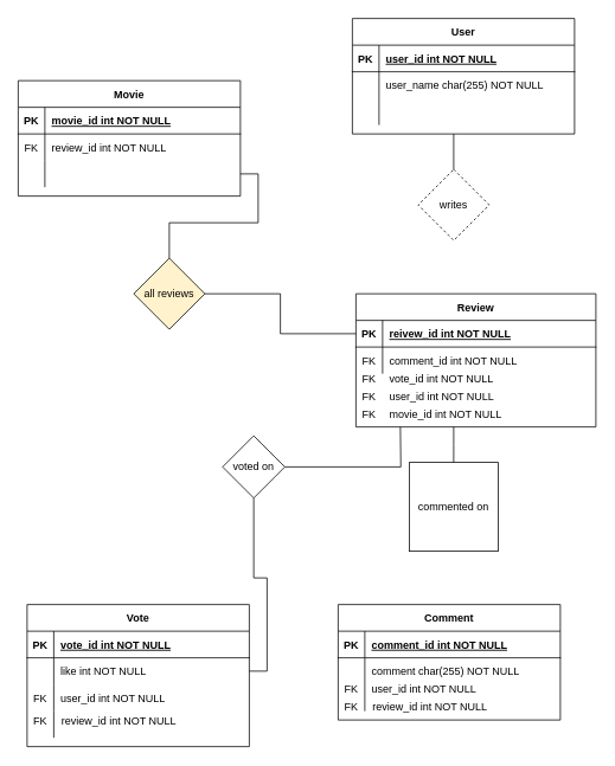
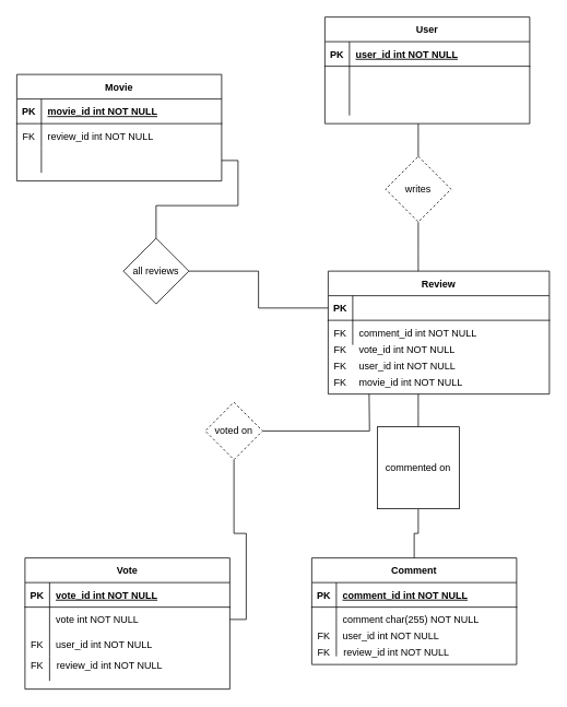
  <mxCell id="0" />
  <mxCell id="1" parent="0" />
  <mxCell id="2" value="Comment" style="shape=table;startSize=30;container=1;collapsible=1;childLayout=tableLayout;fixedRows=1;rowLines=0;fontStyle=1;align=center;resizeLast=1;" parent="1" vertex="1"><mxGeometry x="380" y="680" width="250" height="130" as="geometry" /></mxCell>
  <mxCell id="3" value="" style="shape=partialRectangle;collapsible=0;dropTarget=0;pointerEvents=0;fillColor=none;points=[[0,0.5],[1,0.5]];portConstraint=eastwest;top=0;left=0;right=0;bottom=1;" parent="2" vertex="1"><mxGeometry y="30" width="250" height="30" as="geometry" /></mxCell>
  <mxCell id="4" value="PK" style="shape=partialRectangle;overflow=hidden;connectable=0;fillColor=none;top=0;left=0;bottom=0;right=0;fontStyle=1;" parent="3" vertex="1"><mxGeometry width="30" height="30" as="geometry"><mxRectangle width="30" height="30" as="alternateBounds" /></mxGeometry></mxCell>
  <mxCell id="5" value="comment_id int NOT NULL" style="shape=partialRectangle;overflow=hidden;connectable=0;fillColor=none;top=0;left=0;bottom=0;right=0;align=left;spacingLeft=6;fontStyle=5;" parent="3" vertex="1"><mxGeometry x="30" width="220" height="30" as="geometry"><mxRectangle width="220" height="30" as="alternateBounds" /></mxGeometry></mxCell>
  <mxCell id="6" value="" style="shape=partialRectangle;collapsible=0;dropTarget=0;pointerEvents=0;fillColor=none;points=[[0,0.5],[1,0.5]];portConstraint=eastwest;top=0;left=0;right=0;bottom=0;" parent="2" vertex="1"><mxGeometry y="60" width="250" height="30" as="geometry" /></mxCell>
  <mxCell id="7" value="" style="shape=partialRectangle;overflow=hidden;connectable=0;fillColor=none;top=0;left=0;bottom=0;right=0;" parent="6" vertex="1"><mxGeometry width="30" height="30" as="geometry"><mxRectangle width="30" height="30" as="alternateBounds" /></mxGeometry></mxCell>
  <mxCell id="8" value="comment char(255) NOT NULL" style="shape=partialRectangle;overflow=hidden;connectable=0;fillColor=none;top=0;left=0;bottom=0;right=0;align=left;spacingLeft=6;" parent="6" vertex="1"><mxGeometry x="30" width="220" height="30" as="geometry"><mxRectangle width="220" height="30" as="alternateBounds" /></mxGeometry></mxCell>
  <mxCell id="9" value="" style="shape=partialRectangle;collapsible=0;dropTarget=0;pointerEvents=0;fillColor=none;points=[[0,0.5],[1,0.5]];portConstraint=eastwest;top=0;left=0;right=0;bottom=0;" parent="2" vertex="1"><mxGeometry y="90" width="250" height="30" as="geometry" /></mxCell>
  <mxCell id="10" value="" style="shape=partialRectangle;overflow=hidden;connectable=0;fillColor=none;top=0;left=0;bottom=0;right=0;" parent="9" vertex="1"><mxGeometry width="30" height="30" as="geometry"><mxRectangle width="30" height="30" as="alternateBounds" /></mxGeometry></mxCell>
  <mxCell id="11" value="" style="shape=partialRectangle;overflow=hidden;connectable=0;fillColor=none;top=0;left=0;bottom=0;right=0;align=left;spacingLeft=6;" parent="9" vertex="1"><mxGeometry x="30" width="220" height="30" as="geometry"><mxRectangle width="220" height="30" as="alternateBounds" /></mxGeometry></mxCell>
  <mxCell id="12" value="User" style="shape=table;startSize=30;container=1;collapsible=1;childLayout=tableLayout;fixedRows=1;rowLines=0;fontStyle=1;align=center;resizeLast=1;" parent="1" vertex="1"><mxGeometry x="396" y="20" width="250" height="130" as="geometry" /></mxCell>
  <mxCell id="13" value="" style="shape=partialRectangle;collapsible=0;dropTarget=0;pointerEvents=0;fillColor=none;points=[[0,0.5],[1,0.5]];portConstraint=eastwest;top=0;left=0;right=0;bottom=1;" parent="12" vertex="1"><mxGeometry y="30" width="250" height="30" as="geometry" /></mxCell>
  <mxCell id="14" value="PK" style="shape=partialRectangle;overflow=hidden;connectable=0;fillColor=none;top=0;left=0;bottom=0;right=0;fontStyle=1;" parent="13" vertex="1"><mxGeometry width="30" height="30" as="geometry"><mxRectangle width="30" height="30" as="alternateBounds" /></mxGeometry></mxCell>
  <mxCell id="15" value="user_id int NOT NULL" style="shape=partialRectangle;overflow=hidden;connectable=0;fillColor=none;top=0;left=0;bottom=0;right=0;align=left;spacingLeft=6;fontStyle=5;" parent="13" vertex="1"><mxGeometry x="30" width="220" height="30" as="geometry"><mxRectangle width="220" height="30" as="alternateBounds" /></mxGeometry></mxCell>
  <mxCell id="16" value="" style="shape=partialRectangle;collapsible=0;dropTarget=0;pointerEvents=0;fillColor=none;points=[[0,0.5],[1,0.5]];portConstraint=eastwest;top=0;left=0;right=0;bottom=0;" parent="12" vertex="1"><mxGeometry y="60" width="250" height="30" as="geometry" /></mxCell>
  <mxCell id="17" value="" style="shape=partialRectangle;overflow=hidden;connectable=0;fillColor=none;top=0;left=0;bottom=0;right=0;" parent="16" vertex="1"><mxGeometry width="30" height="30" as="geometry"><mxRectangle width="30" height="30" as="alternateBounds" /></mxGeometry></mxCell>
- <mxCell id="18" value="user_name char(255) NOT NULL" style="shape=partialRectangle;overflow=hidden;connectable=0;fillColor=none;top=0;left=0;bottom=0;right=0;align=left;spacingLeft=6;" parent="16" vertex="1"><mxGeometry x="30" width="220" height="30" as="geometry"><mxRectangle width="220" height="30" as="alternateBounds" /></mxGeometry></mxCell>
  <mxCell id="19" value="" style="shape=partialRectangle;collapsible=0;dropTarget=0;pointerEvents=0;fillColor=none;points=[[0,0.5],[1,0.5]];portConstraint=eastwest;top=0;left=0;right=0;bottom=0;" parent="12" vertex="1"><mxGeometry y="90" width="250" height="30" as="geometry" /></mxCell>
  <mxCell id="20" value="" style="shape=partialRectangle;overflow=hidden;connectable=0;fillColor=none;top=0;left=0;bottom=0;right=0;" parent="19" vertex="1"><mxGeometry width="30" height="30" as="geometry"><mxRectangle width="30" height="30" as="alternateBounds" /></mxGeometry></mxCell>
  <mxCell id="21" value="" style="shape=partialRectangle;overflow=hidden;connectable=0;fillColor=none;top=0;left=0;bottom=0;right=0;align=left;spacingLeft=6;" parent="19" vertex="1"><mxGeometry x="30" width="220" height="30" as="geometry"><mxRectangle width="220" height="30" as="alternateBounds" /></mxGeometry></mxCell>
  <mxCell id="22" value="Review" style="shape=table;startSize=30;container=1;collapsible=1;childLayout=tableLayout;fixedRows=1;rowLines=0;fontStyle=1;align=center;resizeLast=1;" parent="1" vertex="1"><mxGeometry x="400" y="330" width="270" height="150" as="geometry" /></mxCell>
  <mxCell id="23" value="" style="shape=partialRectangle;collapsible=0;dropTarget=0;pointerEvents=0;fillColor=none;points=[[0,0.5],[1,0.5]];portConstraint=eastwest;top=0;left=0;right=0;bottom=1;" parent="22" vertex="1"><mxGeometry y="30" width="270" height="30" as="geometry" /></mxCell>
  <mxCell id="24" value="PK" style="shape=partialRectangle;overflow=hidden;connectable=0;fillColor=none;top=0;left=0;bottom=0;right=0;fontStyle=1;" parent="23" vertex="1"><mxGeometry width="30" height="30" as="geometry"><mxRectangle width="30" height="30" as="alternateBounds" /></mxGeometry></mxCell>
- <mxCell id="25" value="reivew_id int NOT NULL" style="shape=partialRectangle;overflow=hidden;connectable=0;fillColor=none;top=0;left=0;bottom=0;right=0;align=left;spacingLeft=6;fontStyle=5;" parent="23" vertex="1"><mxGeometry x="30" width="240" height="30" as="geometry"><mxRectangle width="240" height="30" as="alternateBounds" /></mxGeometry></mxCell>
  <mxCell id="26" value="" style="shape=partialRectangle;collapsible=0;dropTarget=0;pointerEvents=0;fillColor=none;points=[[0,0.5],[1,0.5]];portConstraint=eastwest;top=0;left=0;right=0;bottom=0;" parent="22" vertex="1"><mxGeometry y="60" width="270" height="30" as="geometry" /></mxCell>
  <mxCell id="27" value="FK" style="shape=partialRectangle;overflow=hidden;connectable=0;fillColor=none;top=0;left=0;bottom=0;right=0;" parent="26" vertex="1"><mxGeometry width="30" height="30" as="geometry"><mxRectangle width="30" height="30" as="alternateBounds" /></mxGeometry></mxCell>
  <mxCell id="28" value="comment_id int NOT NULL" style="shape=partialRectangle;overflow=hidden;connectable=0;fillColor=none;top=0;left=0;bottom=0;right=0;align=left;spacingLeft=6;" parent="26" vertex="1"><mxGeometry x="30" width="240" height="30" as="geometry"><mxRectangle width="240" height="30" as="alternateBounds" /></mxGeometry></mxCell>
  <mxCell id="29" value="Vote" style="shape=table;startSize=30;container=1;collapsible=1;childLayout=tableLayout;fixedRows=1;rowLines=0;fontStyle=1;align=center;resizeLast=1;" parent="1" vertex="1"><mxGeometry x="30" y="680" width="250" height="160" as="geometry" /></mxCell>
  <mxCell id="30" value="" style="shape=partialRectangle;collapsible=0;dropTarget=0;pointerEvents=0;fillColor=none;points=[[0,0.5],[1,0.5]];portConstraint=eastwest;top=0;left=0;right=0;bottom=1;" parent="29" vertex="1"><mxGeometry y="30" width="250" height="30" as="geometry" /></mxCell>
  <mxCell id="31" value="PK" style="shape=partialRectangle;overflow=hidden;connectable=0;fillColor=none;top=0;left=0;bottom=0;right=0;fontStyle=1;" parent="30" vertex="1"><mxGeometry width="30" height="30" as="geometry"><mxRectangle width="30" height="30" as="alternateBounds" /></mxGeometry></mxCell>
  <mxCell id="32" value="vote_id int NOT NULL" style="shape=partialRectangle;overflow=hidden;connectable=0;fillColor=none;top=0;left=0;bottom=0;right=0;align=left;spacingLeft=6;fontStyle=5;" parent="30" vertex="1"><mxGeometry x="30" width="220" height="30" as="geometry"><mxRectangle width="220" height="30" as="alternateBounds" /></mxGeometry></mxCell>
  <mxCell id="33" value="" style="shape=partialRectangle;collapsible=0;dropTarget=0;pointerEvents=0;fillColor=none;points=[[0,0.5],[1,0.5]];portConstraint=eastwest;top=0;left=0;right=0;bottom=0;" parent="29" vertex="1"><mxGeometry y="60" width="250" height="30" as="geometry" /></mxCell>
  <mxCell id="34" value="" style="shape=partialRectangle;overflow=hidden;connectable=0;fillColor=none;top=0;left=0;bottom=0;right=0;" parent="33" vertex="1"><mxGeometry width="30" height="30" as="geometry"><mxRectangle width="30" height="30" as="alternateBounds" /></mxGeometry></mxCell>
- <mxCell id="35" value="like int NOT NULL " style="shape=partialRectangle;overflow=hidden;connectable=0;fillColor=none;top=0;left=0;bottom=0;right=0;align=left;spacingLeft=6;" parent="33" vertex="1"><mxGeometry x="30" width="220" height="30" as="geometry"><mxRectangle width="220" height="30" as="alternateBounds" /></mxGeometry></mxCell>
+ <mxCell id="35" value="vote int NOT NULL " style="shape=partialRectangle;overflow=hidden;connectable=0;fillColor=none;top=0;left=0;bottom=0;right=0;align=left;spacingLeft=6;" parent="33" vertex="1"><mxGeometry x="30" width="220" height="30" as="geometry"><mxRectangle width="220" height="30" as="alternateBounds" /></mxGeometry></mxCell>
  <mxCell id="36" value="" style="shape=partialRectangle;collapsible=0;dropTarget=0;pointerEvents=0;fillColor=none;points=[[0,0.5],[1,0.5]];portConstraint=eastwest;top=0;left=0;right=0;bottom=0;" parent="29" vertex="1"><mxGeometry y="90" width="250" height="30" as="geometry" /></mxCell>
  <mxCell id="37" value="" style="shape=partialRectangle;overflow=hidden;connectable=0;fillColor=none;top=0;left=0;bottom=0;right=0;" parent="36" vertex="1"><mxGeometry width="30" height="30" as="geometry"><mxRectangle width="30" height="30" as="alternateBounds" /></mxGeometry></mxCell>
  <mxCell id="38" value="user_id int NOT NULL" style="shape=partialRectangle;overflow=hidden;connectable=0;fillColor=none;top=0;left=0;bottom=0;right=0;align=left;spacingLeft=6;" parent="36" vertex="1"><mxGeometry x="30" width="220" height="30" as="geometry"><mxRectangle width="220" height="30" as="alternateBounds" /></mxGeometry></mxCell>
  <mxCell id="39" value="" style="shape=partialRectangle;collapsible=0;dropTarget=0;pointerEvents=0;fillColor=none;points=[[0,0.5],[1,0.5]];portConstraint=eastwest;top=0;left=0;right=0;bottom=0;" parent="29" vertex="1"><mxGeometry y="120" width="250" height="30" as="geometry" /></mxCell>
  <mxCell id="40" value="" style="shape=partialRectangle;overflow=hidden;connectable=0;fillColor=none;top=0;left=0;bottom=0;right=0;" parent="39" vertex="1"><mxGeometry width="30" height="30" as="geometry"><mxRectangle width="30" height="30" as="alternateBounds" /></mxGeometry></mxCell>
  <mxCell id="41" value="" style="shape=partialRectangle;overflow=hidden;connectable=0;fillColor=none;top=0;left=0;bottom=0;right=0;align=left;spacingLeft=6;" parent="39" vertex="1"><mxGeometry x="30" width="220" height="30" as="geometry"><mxRectangle width="220" height="30" as="alternateBounds" /></mxGeometry></mxCell>
  <mxCell id="42" value="FK" style="shape=partialRectangle;overflow=hidden;connectable=0;fillColor=none;top=0;left=0;bottom=0;right=0;" parent="1" vertex="1"><mxGeometry x="400" y="410" width="30" height="30" as="geometry"><mxRectangle width="30" height="30" as="alternateBounds" /></mxGeometry></mxCell>
  <mxCell id="43" value="vote_id int NOT NULL" style="shape=partialRectangle;overflow=hidden;connectable=0;fillColor=none;top=0;left=0;bottom=0;right=0;align=left;spacingLeft=6;" parent="1" vertex="1"><mxGeometry x="430" y="410" width="225" height="30" as="geometry"><mxRectangle width="225" height="30" as="alternateBounds" /></mxGeometry></mxCell>
  <mxCell id="44" style="edgeStyle=orthogonalEdgeStyle;rounded=0;orthogonalLoop=1;jettySize=auto;html=1;endArrow=none;endFill=0;" parent="1" source="46" edge="1"><mxGeometry relative="1" as="geometry"><mxPoint x="510" y="480" as="targetPoint" /></mxGeometry></mxCell>
+ <mxCell id="45" style="edgeStyle=orthogonalEdgeStyle;rounded=0;orthogonalLoop=1;jettySize=auto;html=1;entryX=0.5;entryY=0;entryDx=0;entryDy=0;endArrow=none;endFill=0;" parent="1" source="46" target="2" edge="1"><mxGeometry relative="1" as="geometry" /></mxCell>
  <mxCell id="46" value="commented on" style="whiteSpace=wrap;html=1;rounded=0;" parent="1" vertex="1"><mxGeometry x="460" y="520" width="100" height="100" as="geometry" /></mxCell>
  <mxCell id="47" style="edgeStyle=orthogonalEdgeStyle;rounded=0;orthogonalLoop=1;jettySize=auto;html=1;endArrow=none;endFill=0;" parent="1" source="49" target="33" edge="1"><mxGeometry relative="1" as="geometry"><mxPoint x="90" y="405" as="targetPoint" /></mxGeometry></mxCell>
  <mxCell id="48" style="edgeStyle=orthogonalEdgeStyle;rounded=0;orthogonalLoop=1;jettySize=auto;html=1;endArrow=none;endFill=0;" parent="1" source="49" edge="1"><mxGeometry relative="1" as="geometry"><mxPoint x="450" y="480" as="targetPoint" /></mxGeometry></mxCell>
- <mxCell id="49" value="voted on" style="rhombus;whiteSpace=wrap;html=1;" parent="1" vertex="1"><mxGeometry x="250" y="490" width="70" height="70" as="geometry" /></mxCell>
+ <mxCell id="49" value="voted on" style="rhombus;whiteSpace=wrap;html=1;dashed=1;" parent="1" vertex="1"><mxGeometry x="250" y="490" width="70" height="70" as="geometry" /></mxCell>
  <mxCell id="50" value="FK" style="shape=partialRectangle;overflow=hidden;connectable=0;fillColor=none;top=0;left=0;bottom=0;right=0;" parent="1" vertex="1"><mxGeometry x="380" y="760" width="30" height="30" as="geometry"><mxRectangle width="30" height="30" as="alternateBounds" /></mxGeometry></mxCell>
  <mxCell id="51" value="user_id int NOT NULL" style="shape=partialRectangle;overflow=hidden;connectable=0;fillColor=none;top=0;left=0;bottom=0;right=0;align=left;spacingLeft=6;" parent="1" vertex="1"><mxGeometry x="410" y="760" width="220" height="30" as="geometry"><mxRectangle width="220" height="30" as="alternateBounds" /></mxGeometry></mxCell>
  <mxCell id="52" value="FK" style="shape=partialRectangle;overflow=hidden;connectable=0;fillColor=none;top=0;left=0;bottom=0;right=0;" parent="1" vertex="1"><mxGeometry x="30" y="770" width="30" height="30" as="geometry"><mxRectangle width="30" height="30" as="alternateBounds" /></mxGeometry></mxCell>
  <mxCell id="53" style="edgeStyle=orthogonalEdgeStyle;rounded=0;orthogonalLoop=1;jettySize=auto;html=1;endArrow=none;endFill=0;" parent="1" source="55" edge="1"><mxGeometry relative="1" as="geometry"><mxPoint x="510" y="150" as="targetPoint" /></mxGeometry></mxCell>
+ <mxCell id="54" style="edgeStyle=orthogonalEdgeStyle;rounded=0;orthogonalLoop=1;jettySize=auto;html=1;endArrow=none;endFill=0;" parent="1" source="55" target="22" edge="1"><mxGeometry relative="1" as="geometry"><Array as="points"><mxPoint x="510" y="310" /><mxPoint x="510" y="310" /></Array></mxGeometry></mxCell>
  <mxCell id="55" value="writes" style="rhombus;whiteSpace=wrap;html=1;dashed=1;" parent="1" vertex="1"><mxGeometry x="470" y="190" width="80" height="80" as="geometry" /></mxCell>
  <mxCell id="56" value="FK" style="shape=partialRectangle;overflow=hidden;connectable=0;fillColor=none;top=0;left=0;bottom=0;right=0;" parent="1" vertex="1"><mxGeometry x="400" y="430" width="30" height="30" as="geometry"><mxRectangle width="30" height="30" as="alternateBounds" /></mxGeometry></mxCell>
  <mxCell id="57" value="user_id int NOT NULL" style="shape=partialRectangle;overflow=hidden;connectable=0;fillColor=none;top=0;left=0;bottom=0;right=0;align=left;spacingLeft=6;" parent="1" vertex="1"><mxGeometry x="430" y="430" width="240" height="30" as="geometry"><mxRectangle width="225" height="30" as="alternateBounds" /></mxGeometry></mxCell>
  <mxCell id="58" style="edgeStyle=orthogonalEdgeStyle;rounded=0;orthogonalLoop=1;jettySize=auto;html=1;entryX=0;entryY=0.5;entryDx=0;entryDy=0;endArrow=none;endFill=0;" parent="1" source="59" target="23" edge="1"><mxGeometry relative="1" as="geometry" /></mxCell>
- <mxCell id="59" value="all reviews" style="rhombus;whiteSpace=wrap;html=1;fillColor=#fff2cc;" parent="1" vertex="1"><mxGeometry x="150" y="290" width="80" height="80" as="geometry" /></mxCell>
+ <mxCell id="59" value="all reviews" style="rhombus;whiteSpace=wrap;html=1;" parent="1" vertex="1"><mxGeometry x="150" y="290" width="80" height="80" as="geometry" /></mxCell>
  <mxCell id="60" value="Movie" style="shape=table;startSize=30;container=1;collapsible=1;childLayout=tableLayout;fixedRows=1;rowLines=0;fontStyle=1;align=center;resizeLast=1;" parent="1" vertex="1"><mxGeometry x="20" y="90" width="250" height="130" as="geometry" /></mxCell>
  <mxCell id="61" value="" style="shape=partialRectangle;collapsible=0;dropTarget=0;pointerEvents=0;fillColor=none;points=[[0,0.5],[1,0.5]];portConstraint=eastwest;top=0;left=0;right=0;bottom=1;" parent="60" vertex="1"><mxGeometry y="30" width="250" height="30" as="geometry" /></mxCell>
  <mxCell id="62" value="PK" style="shape=partialRectangle;overflow=hidden;connectable=0;fillColor=none;top=0;left=0;bottom=0;right=0;fontStyle=1;" parent="61" vertex="1"><mxGeometry width="30" height="30" as="geometry"><mxRectangle width="30" height="30" as="alternateBounds" /></mxGeometry></mxCell>
  <mxCell id="63" value="movie_id int NOT NULL" style="shape=partialRectangle;overflow=hidden;connectable=0;fillColor=none;top=0;left=0;bottom=0;right=0;align=left;spacingLeft=6;fontStyle=5;" parent="61" vertex="1"><mxGeometry x="30" width="220" height="30" as="geometry"><mxRectangle width="220" height="30" as="alternateBounds" /></mxGeometry></mxCell>
  <mxCell id="64" value="" style="shape=partialRectangle;collapsible=0;dropTarget=0;pointerEvents=0;fillColor=none;points=[[0,0.5],[1,0.5]];portConstraint=eastwest;top=0;left=0;right=0;bottom=0;" parent="60" vertex="1"><mxGeometry y="60" width="250" height="30" as="geometry" /></mxCell>
  <mxCell id="65" value="" style="shape=partialRectangle;overflow=hidden;connectable=0;fillColor=none;top=0;left=0;bottom=0;right=0;" parent="64" vertex="1"><mxGeometry width="30" height="30" as="geometry"><mxRectangle width="30" height="30" as="alternateBounds" /></mxGeometry></mxCell>
  <mxCell id="66" value="review_id int NOT NULL" style="shape=partialRectangle;overflow=hidden;connectable=0;fillColor=none;top=0;left=0;bottom=0;right=0;align=left;spacingLeft=6;" parent="64" vertex="1"><mxGeometry x="30" width="220" height="30" as="geometry"><mxRectangle width="220" height="30" as="alternateBounds" /></mxGeometry></mxCell>
  <mxCell id="67" value="" style="shape=partialRectangle;collapsible=0;dropTarget=0;pointerEvents=0;fillColor=none;points=[[0,0.5],[1,0.5]];portConstraint=eastwest;top=0;left=0;right=0;bottom=0;" parent="60" vertex="1"><mxGeometry y="90" width="250" height="30" as="geometry" /></mxCell>
  <mxCell id="68" value="" style="shape=partialRectangle;overflow=hidden;connectable=0;fillColor=none;top=0;left=0;bottom=0;right=0;" parent="67" vertex="1"><mxGeometry width="30" height="30" as="geometry"><mxRectangle width="30" height="30" as="alternateBounds" /></mxGeometry></mxCell>
  <mxCell id="69" value="" style="shape=partialRectangle;overflow=hidden;connectable=0;fillColor=none;top=0;left=0;bottom=0;right=0;align=left;spacingLeft=6;" parent="67" vertex="1"><mxGeometry x="30" width="220" height="30" as="geometry"><mxRectangle width="220" height="30" as="alternateBounds" /></mxGeometry></mxCell>
  <mxCell id="70" value="FK" style="shape=partialRectangle;overflow=hidden;connectable=0;fillColor=none;top=0;left=0;bottom=0;right=0;" parent="1" vertex="1"><mxGeometry x="20" y="150" width="30" height="30" as="geometry"><mxRectangle width="30" height="30" as="alternateBounds" /></mxGeometry></mxCell>
  <mxCell id="71" style="edgeStyle=orthogonalEdgeStyle;rounded=0;orthogonalLoop=1;jettySize=auto;html=1;endArrow=none;endFill=0;" parent="1" source="67" target="59" edge="1"><mxGeometry relative="1" as="geometry" /></mxCell>
  <mxCell id="72" value="FK" style="shape=partialRectangle;overflow=hidden;connectable=0;fillColor=none;top=0;left=0;bottom=0;right=0;" parent="1" vertex="1"><mxGeometry x="380" y="780" width="30" height="30" as="geometry"><mxRectangle width="30" height="30" as="alternateBounds" /></mxGeometry></mxCell>
  <mxCell id="73" value="review_id int NOT NULL" style="shape=partialRectangle;overflow=hidden;connectable=0;fillColor=none;top=0;left=0;bottom=0;right=0;align=left;spacingLeft=6;" parent="1" vertex="1"><mxGeometry x="411" y="780" width="220" height="30" as="geometry"><mxRectangle width="220" height="30" as="alternateBounds" /></mxGeometry></mxCell>
  <mxCell id="74" value="FK" style="shape=partialRectangle;overflow=hidden;connectable=0;fillColor=none;top=0;left=0;bottom=0;right=0;" parent="1" vertex="1"><mxGeometry x="30" y="795" width="30" height="30" as="geometry"><mxRectangle width="30" height="30" as="alternateBounds" /></mxGeometry></mxCell>
  <mxCell id="75" value="review_id int NOT NULL" style="shape=partialRectangle;overflow=hidden;connectable=0;fillColor=none;top=0;left=0;bottom=0;right=0;align=left;spacingLeft=6;" parent="1" vertex="1"><mxGeometry x="61" y="795" width="220" height="30" as="geometry"><mxRectangle width="220" height="30" as="alternateBounds" /></mxGeometry></mxCell>
  <mxCell id="76" value="FK" style="shape=partialRectangle;overflow=hidden;connectable=0;fillColor=none;top=0;left=0;bottom=0;right=0;" parent="1" vertex="1"><mxGeometry x="400" y="450" width="30" height="30" as="geometry"><mxRectangle width="30" height="30" as="alternateBounds" /></mxGeometry></mxCell>
  <mxCell id="77" value="movie_id int NOT NULL" style="shape=partialRectangle;overflow=hidden;connectable=0;fillColor=none;top=0;left=0;bottom=0;right=0;align=left;spacingLeft=6;" parent="1" vertex="1"><mxGeometry x="430" y="450" width="240" height="30" as="geometry"><mxRectangle width="225" height="30" as="alternateBounds" /></mxGeometry></mxCell>
